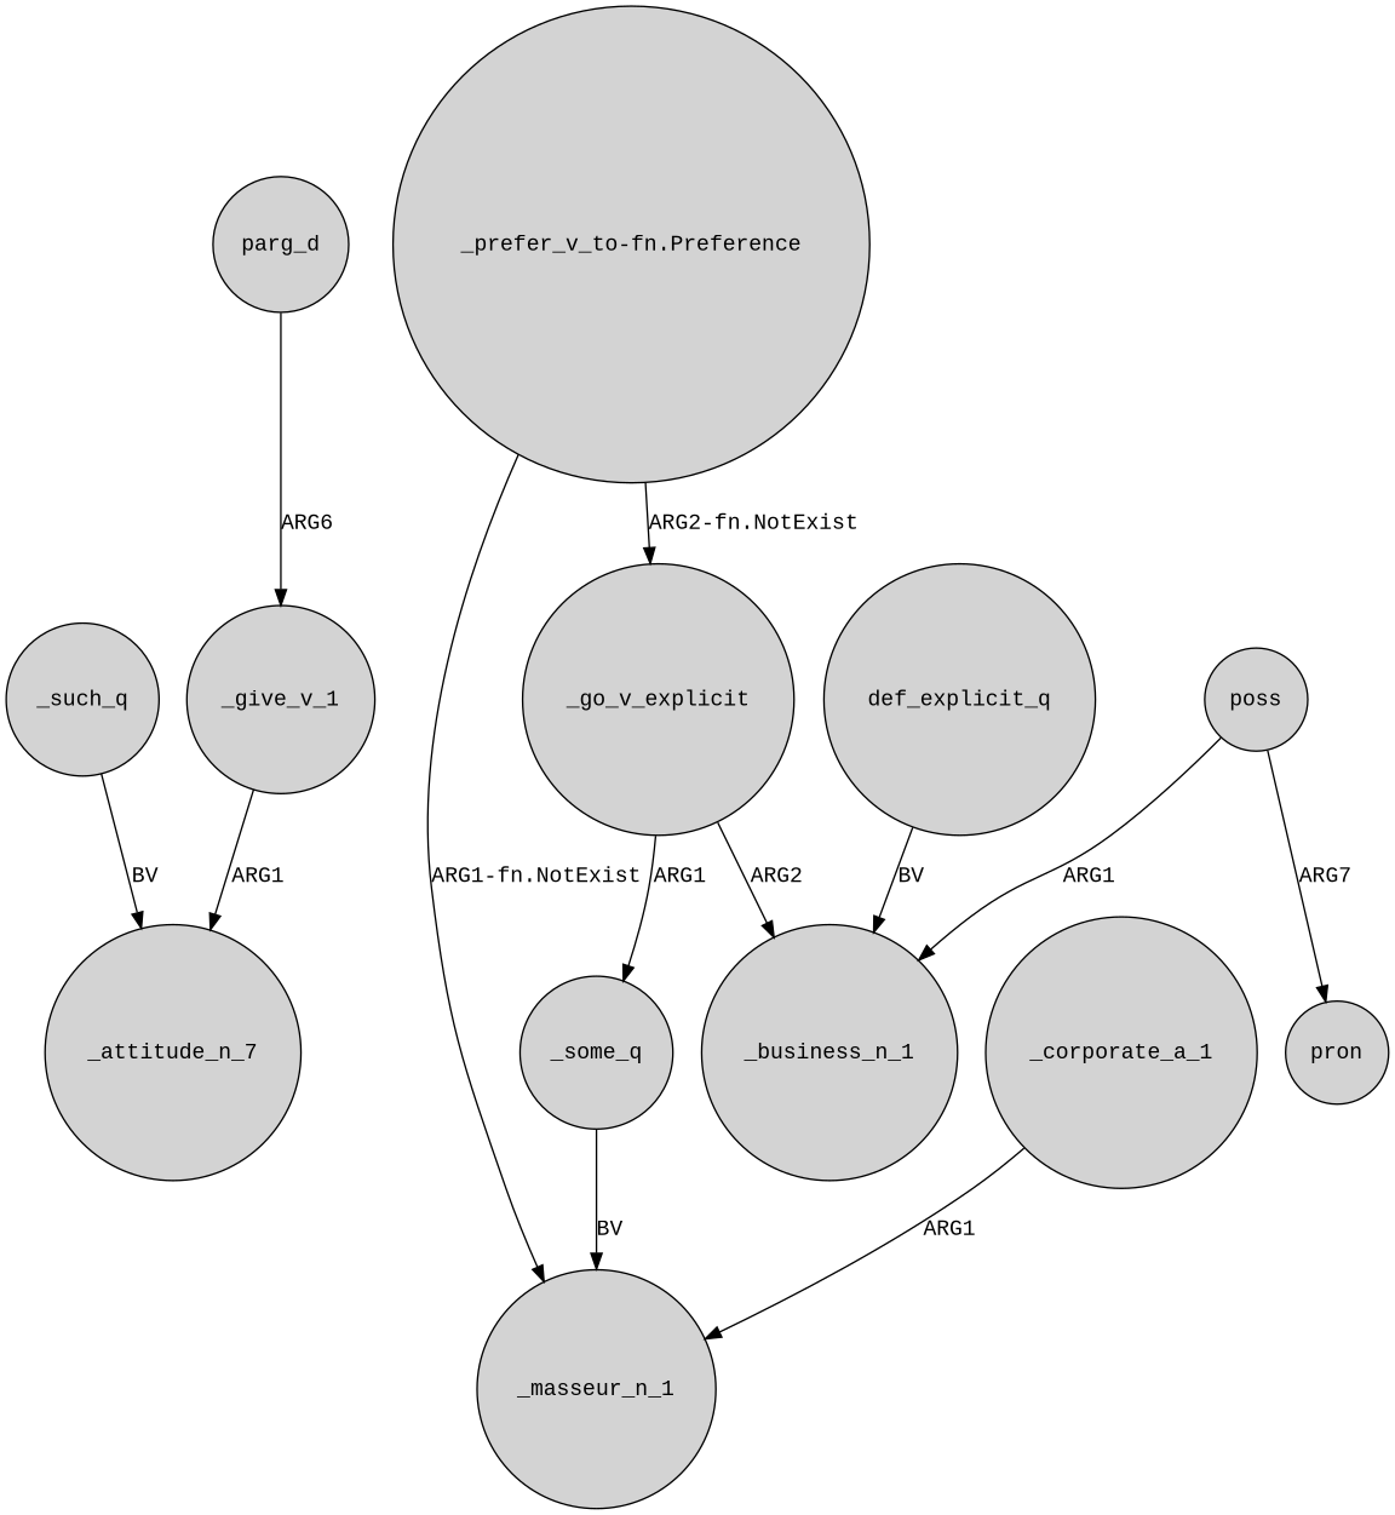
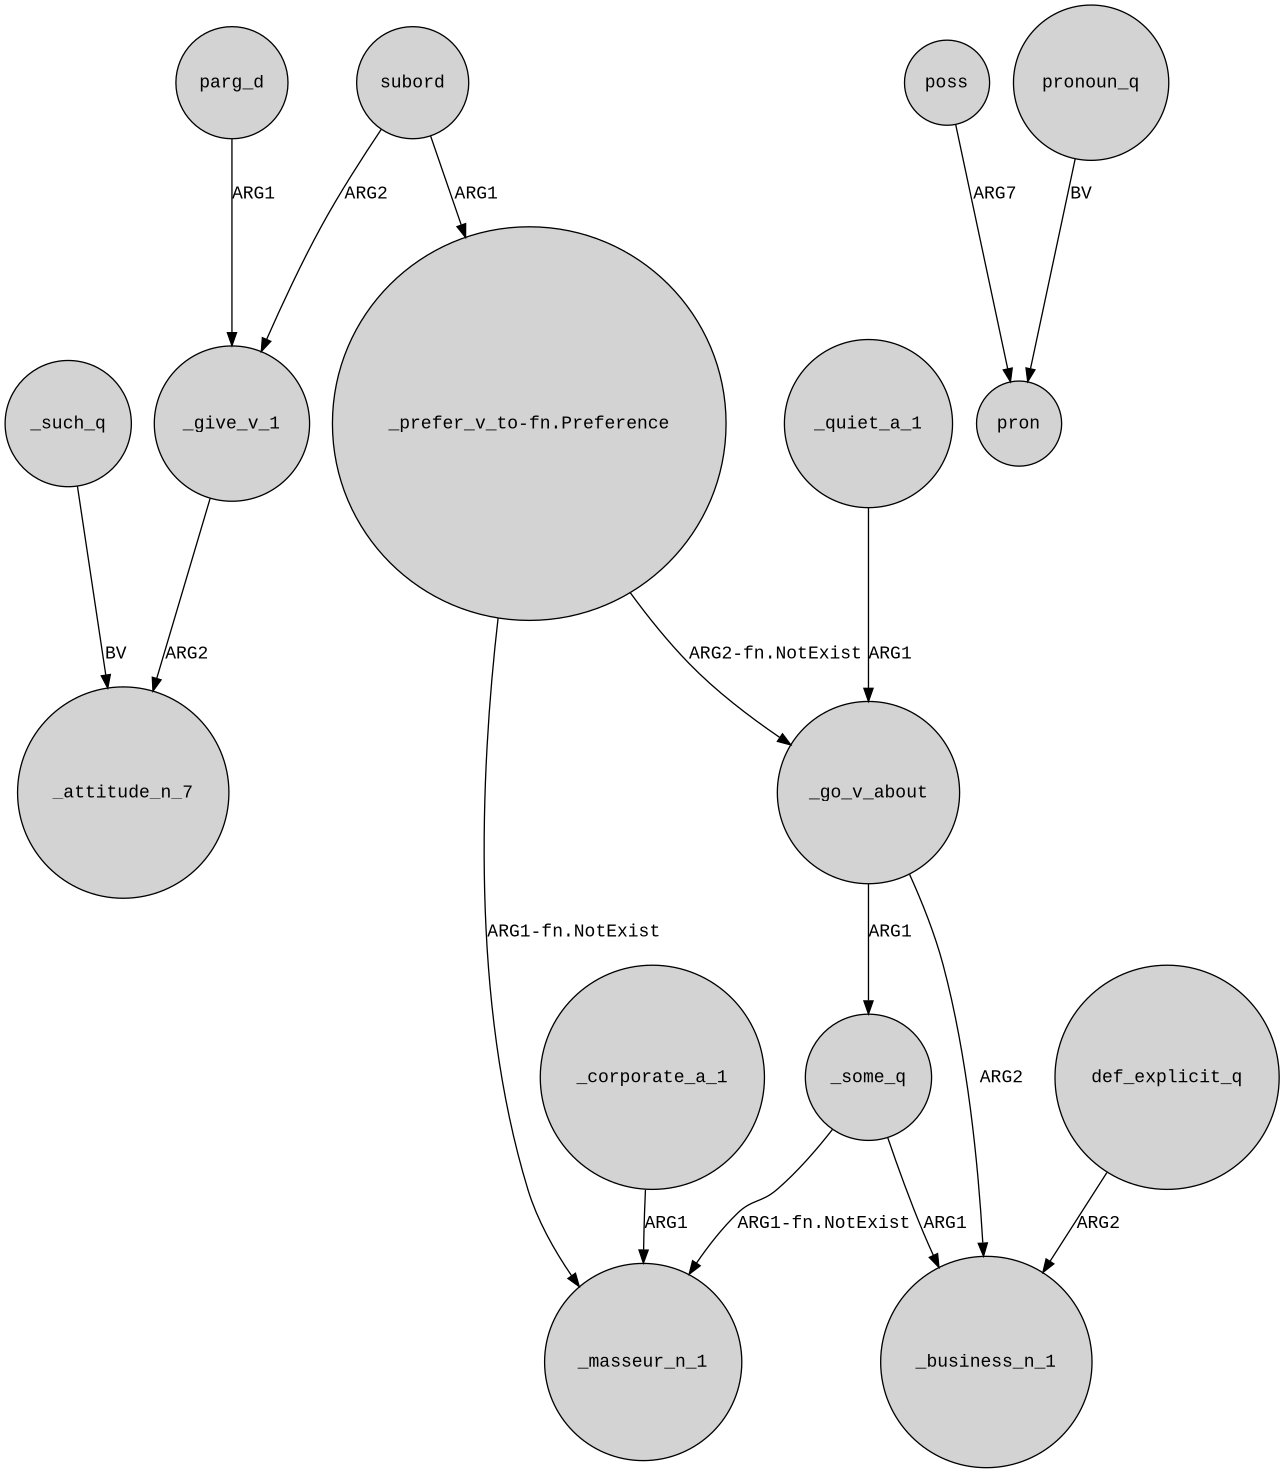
  digraph {
    fontname="Liberation Mono"
    node [fontname="Liberation Mono" shape=circle style=filled]
    edge [fontname="Liberation Mono"]
+   subord
    _give_v_1
    "_prefer_v_to-fn.Preference"
    n4 [label=_attitude_n_7]
    _masseur_n_1
-   _go_v_about [label=_go_v_explicit]
+   _go_v_about
    _corporate_a_1
    _business_n_1
    _some_q
    parg_d
    _such_q
    poss
    pron
+   pronoun_q
+   _quiet_a_1
    def_explicit_q
-   _give_v_1 -> n4 [label=ARG1]
+   subord -> _give_v_1 [label=ARG2]
+   subord -> "_prefer_v_to-fn.Preference" [label=ARG1]
+   _give_v_1 -> n4 [label=ARG2]
    "_prefer_v_to-fn.Preference" -> _masseur_n_1 [label="ARG1-fn.NotExist"]
    "_prefer_v_to-fn.Preference" -> _go_v_about [label="ARG2-fn.NotExist"]
    _go_v_about -> _business_n_1 [label=ARG2]
    _go_v_about -> _some_q [label=ARG1]
    _corporate_a_1 -> _masseur_n_1 [label=ARG1]
-   _some_q -> _masseur_n_1 [label=BV]
-   parg_d -> _give_v_1 [label=ARG6]
+   _some_q -> _masseur_n_1 [label="ARG1-fn.NotExist"]
+   parg_d -> _give_v_1 [label=ARG1]
    _such_q -> n4 [label=BV]
-   poss -> _business_n_1 [label=ARG1]
+   _some_q -> _business_n_1 [label=ARG1]
    poss -> pron [label=ARG7]
-   def_explicit_q -> _business_n_1 [label=BV]
+   pronoun_q -> pron [label=BV]
+   _quiet_a_1 -> _go_v_about [label=ARG1]
+   def_explicit_q -> _business_n_1 [label=ARG2]
  }
